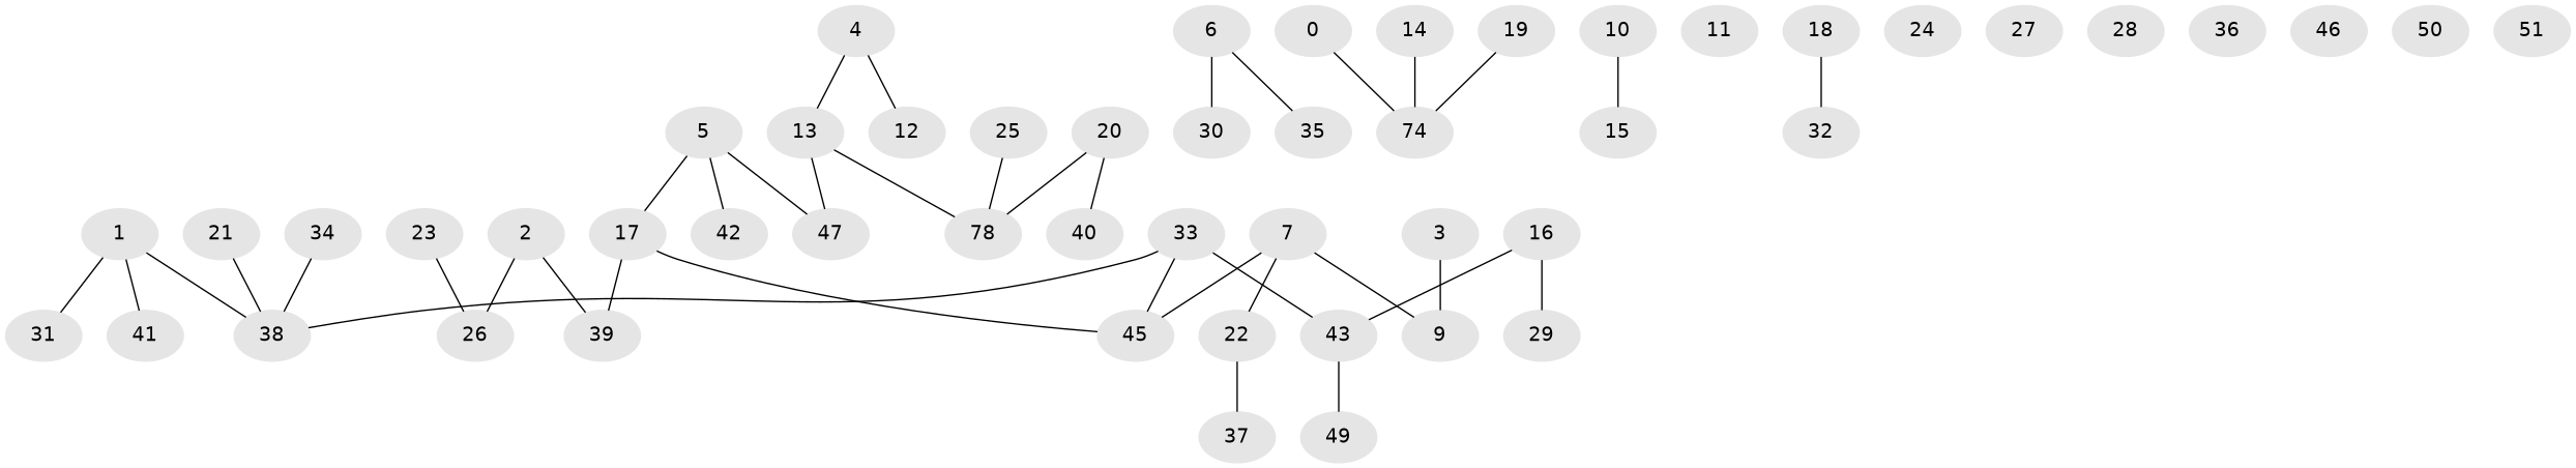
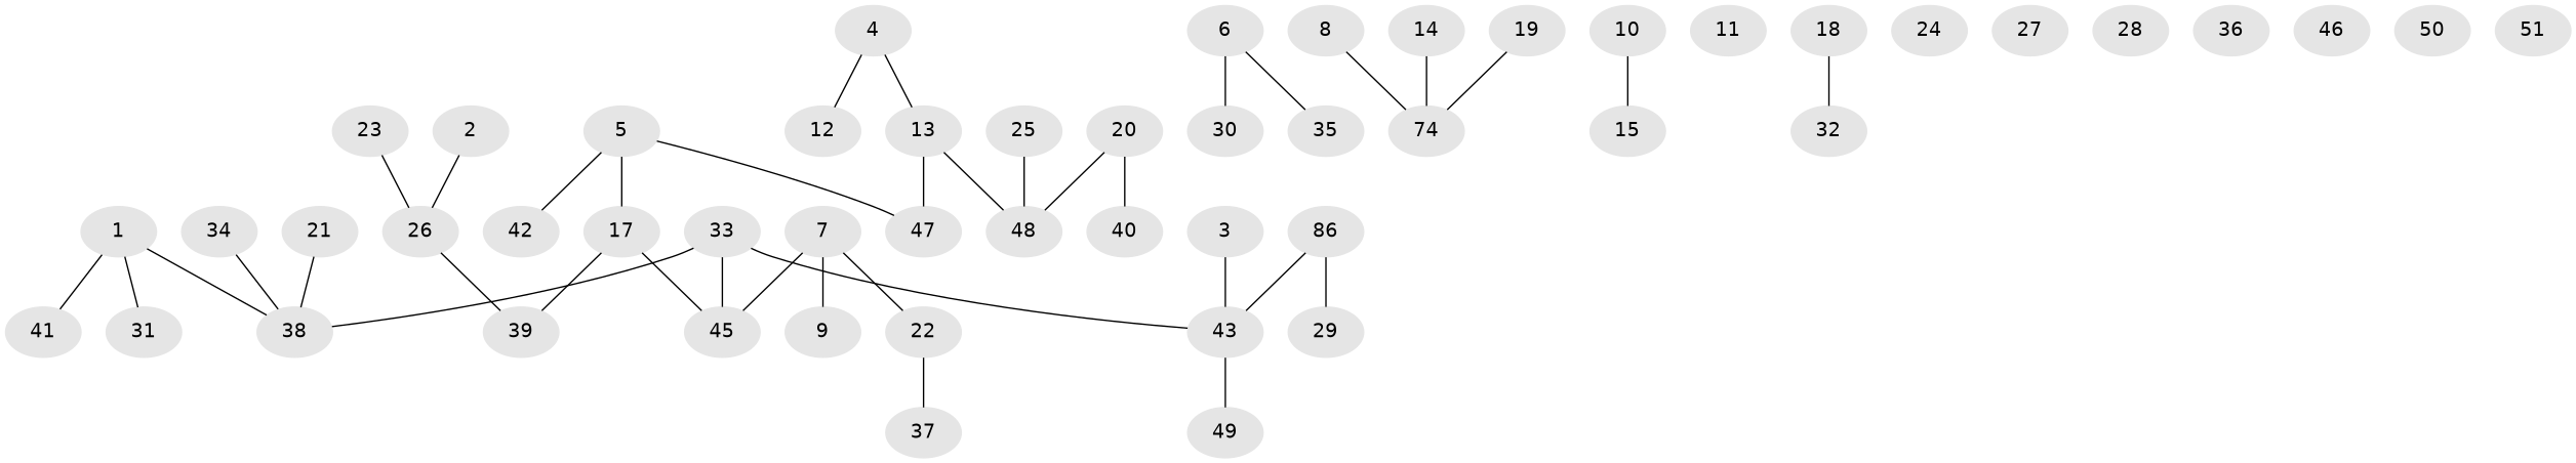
  graph {
    fontname="DejaVu Sans"
    node [color=gray90 fontname="DejaVu Sans" style=filled]
    edge [fontname="DejaVu Sans"]
    1
    31
    38
    41
    2
    26
    39
    3
    9
    4
    12
    13
    47
-   48 [label=78]
+   48
    5
    17
    42
    45
    6
    30
    35
    7
    22
    37
    n25 [label=74]
-   8 [label=0]
+   8
    10
    15
    11
    14
-   16
+   16 [label=86]
    29
    43
    49
    18
    32
    19
    20
    40
    21
    23
    24
    25
    27
    28
    33
    34
    36
    46
    50
    51
    1 -- 31
    1 -- 38
    1 -- 41
    2 -- 26
-   2 -- 39
-   3 -- 9
+   26 -- 39
+   3 -- 43
    4 -- 12
    4 -- 13
    13 -- 47
    13 -- 48
    5 -- 47
    5 -- 17
    5 -- 42
    17 -- 39
    17 -- 45
    6 -- 30
    6 -- 35
    7 -- 9
    7 -- 45
    7 -- 22
    22 -- 37
    8 -- n25
    10 -- 15
    14 -- n25
    16 -- 29
    16 -- 43
    43 -- 49
    18 -- 32
    19 -- n25
    20 -- 48
    20 -- 40
    21 -- 38
    23 -- 26
    25 -- 48
    33 -- 38
    33 -- 45
    33 -- 43
    34 -- 38
  }
